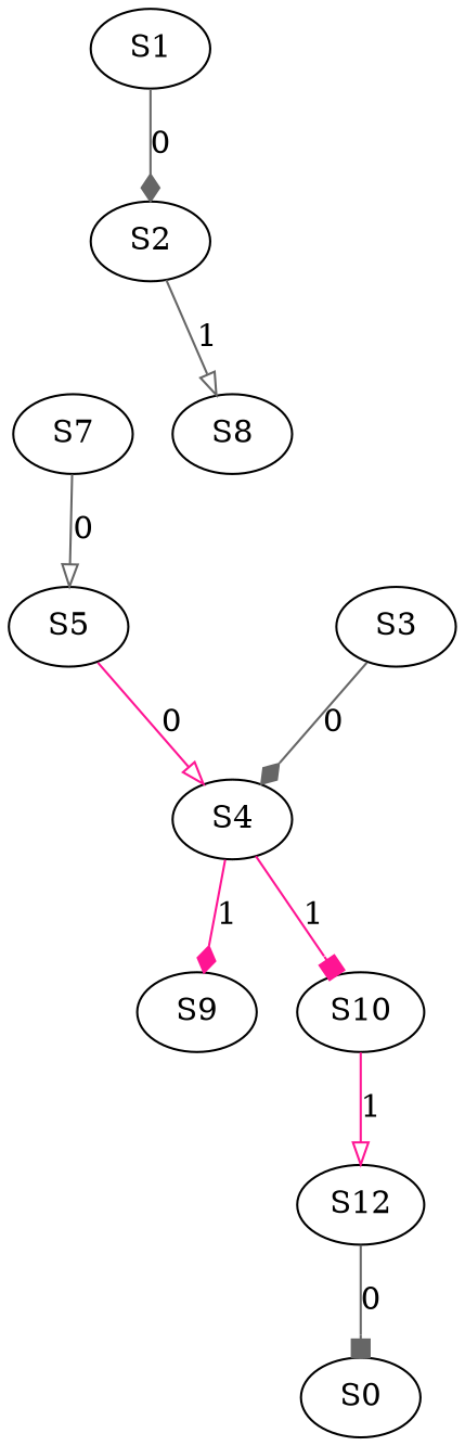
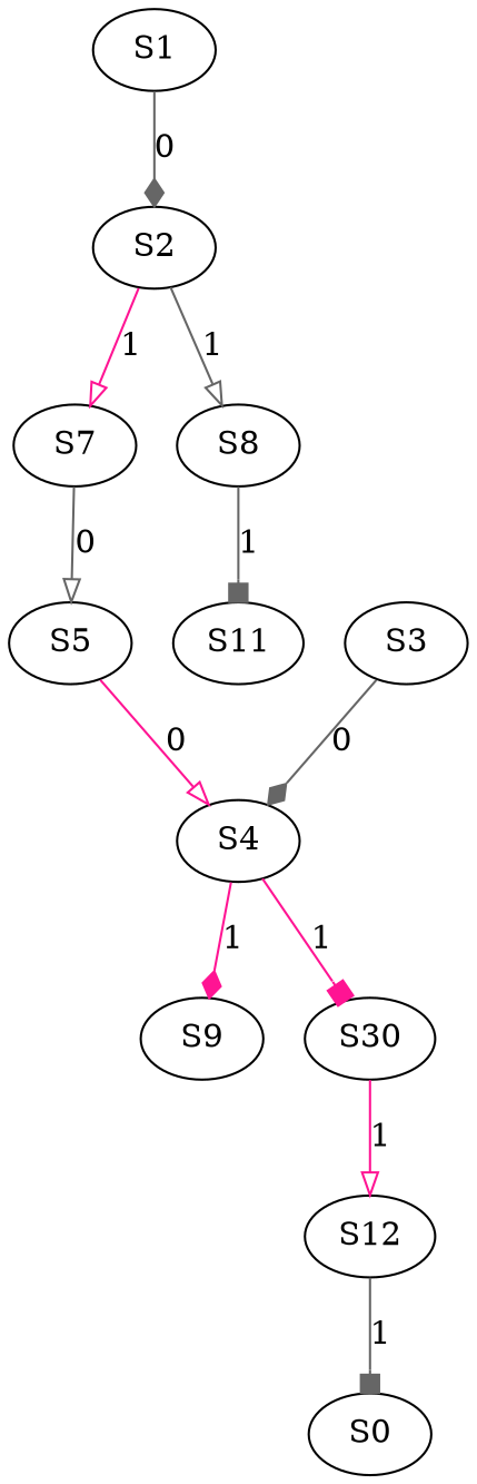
  strict digraph {
    edge [arrowhead=onormal color=gray40]
    S1
    S2
    S7
    S8
    S5
+   S11
    S4
    S9
-   S10
+   S10 [label=S30]
    S3
    S12
    n12 [label=S0]
    S1 -> S2 [arrowhead=diamond label=0]
+   S2 -> S7 [color=deeppink label=1]
    S2 -> S8 [label=1]
    S7 -> S5 [label=0]
+   S8 -> S11 [arrowhead=box label=1]
    S5 -> S4 [color=deeppink label=0]
    S4 -> S9 [arrowhead=diamond color=deeppink label=1]
    S4 -> S10 [arrowhead=box color=deeppink label=1]
    S10 -> S12 [color=deeppink label=1]
    S3 -> S4 [arrowhead=diamond label=0]
-   S12 -> n12 [arrowhead=box label=0]
+   S12 -> n12 [arrowhead=box label=1]
  }
